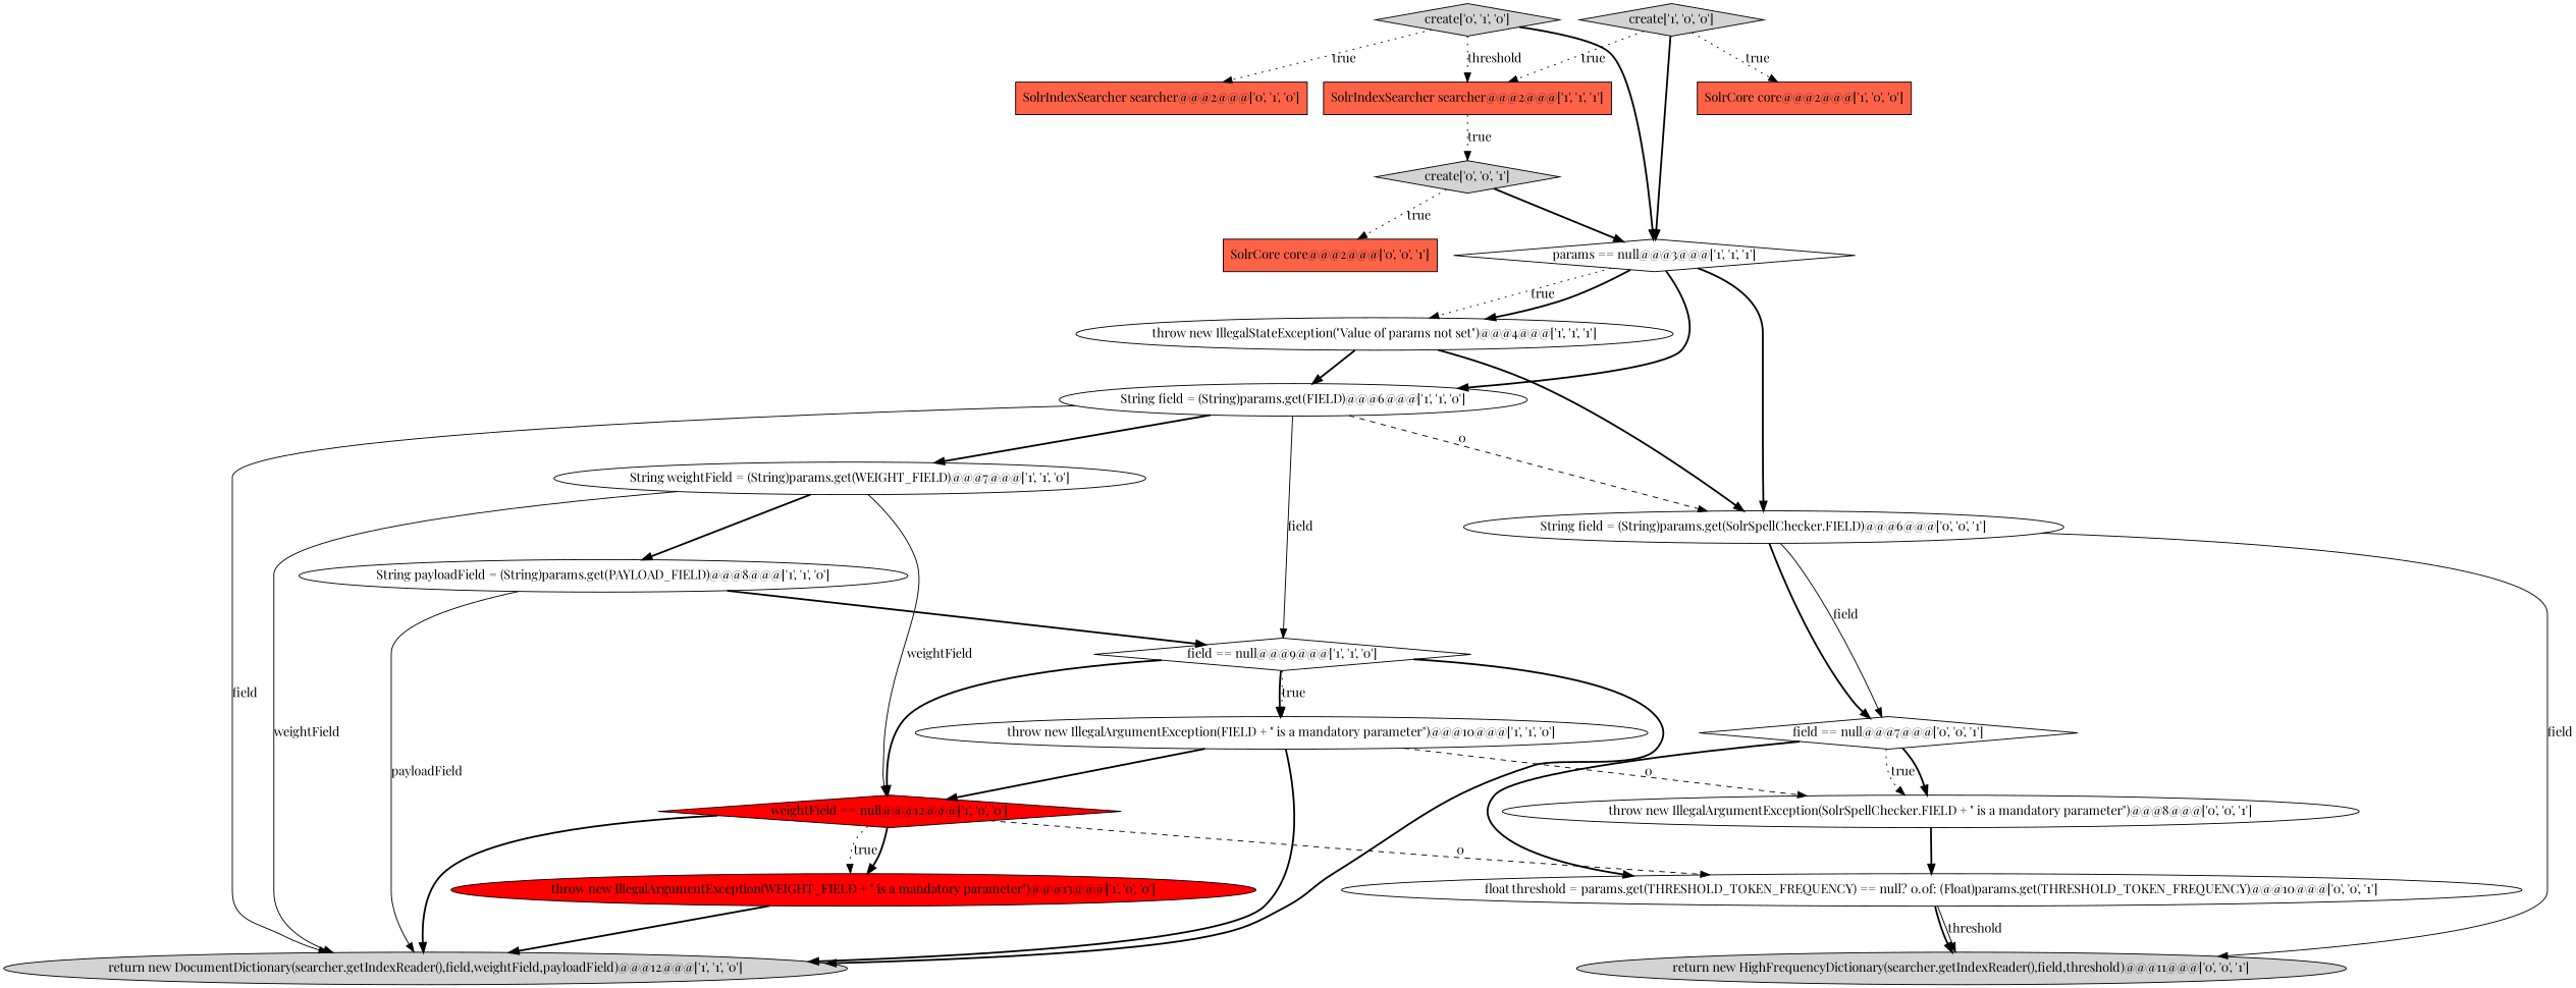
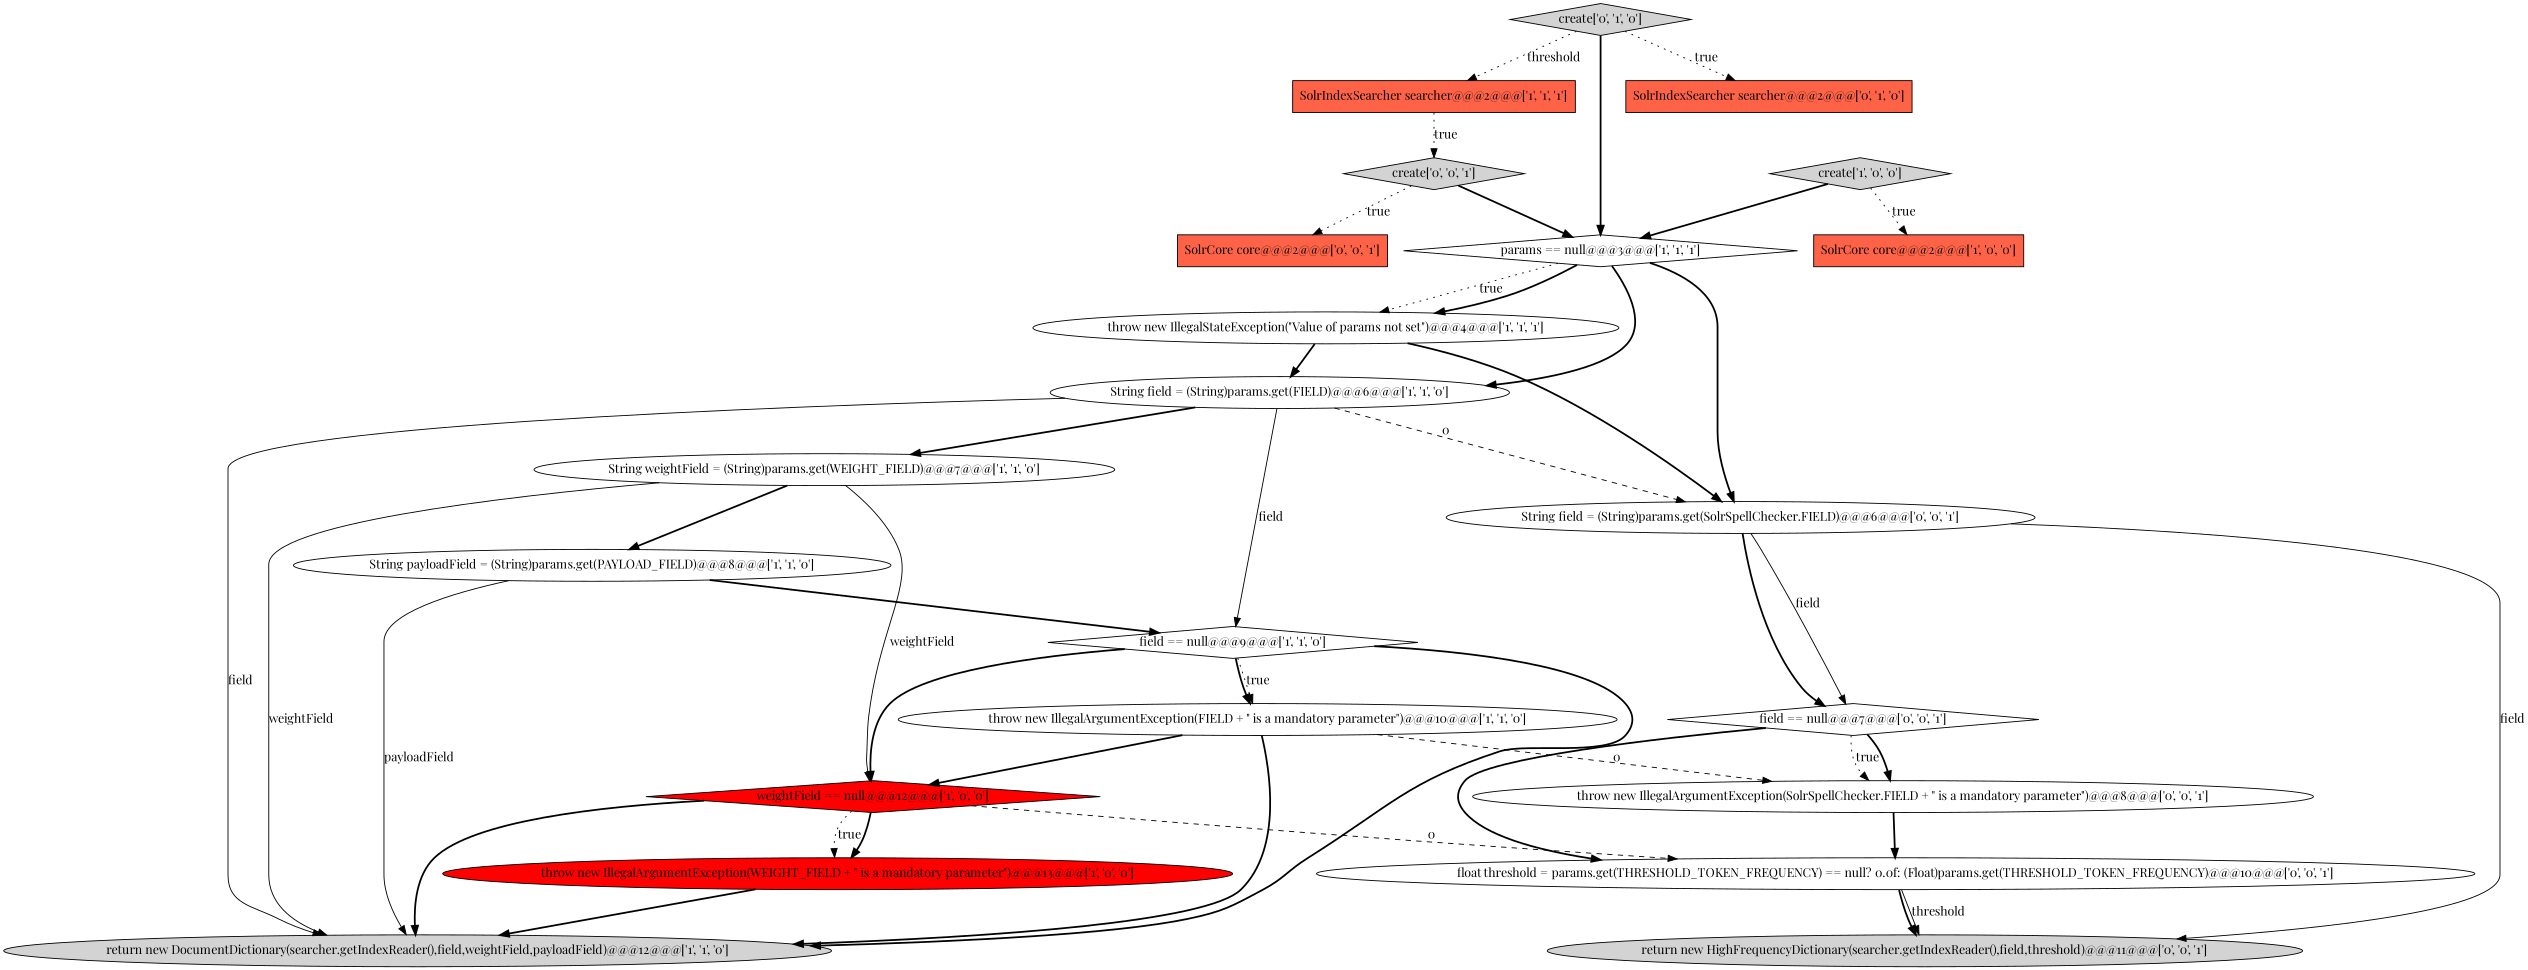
  digraph {
    fontname="Playfair Display"
    node [fillcolor=white fontname="Playfair Display" shape=ellipse style=filled]
    edge [fontname="Playfair Display" style=bold]
    n1 [fillcolor=red label="throw new IllegalArgumentException(WEIGHT_FIELD + \" is a mandatory parameter\")@@@13@@@['1', '0', '0']"]
    n2 [fillcolor=lightgray label="return new DocumentDictionary(searcher.getIndexReader(),field,weightField,payloadField)@@@12@@@['1', '1', '0']"]
    n3 [label="float threshold = params.get(THRESHOLD_TOKEN_FREQUENCY) == null? 0.0f: (Float)params.get(THRESHOLD_TOKEN_FREQUENCY)@@@10@@@['0', '0', '1']"]
    n4 [fillcolor=lightgray label="return new HighFrequencyDictionary(searcher.getIndexReader(),field,threshold)@@@11@@@['0', '0', '1']"]
    n5 [label="String payloadField = (String)params.get(PAYLOAD_FIELD)@@@8@@@['1', '1', '0']"]
    n6 [label="field == null@@@9@@@['1', '1', '0']" shape=diamond]
    n7 [label="throw new IllegalArgumentException(FIELD + \" is a mandatory parameter\")@@@10@@@['1', '1', '0']"]
    n8 [fillcolor=red label="weightField == null@@@12@@@['1', '0', '0']" shape=diamond]
    n9 [fillcolor=tomato label="SolrCore core@@@2@@@['0', '0', '1']" shape=box]
    n10 [fillcolor=lightgray label="create['0', '1', '0']" shape=diamond]
    n11 [label="params == null@@@3@@@['1', '1', '1']" shape=diamond]
    n12 [fillcolor=tomato label="SolrIndexSearcher searcher@@@2@@@['1', '1', '1']" shape=box]
    n13 [fillcolor=tomato label="SolrIndexSearcher searcher@@@2@@@['0', '1', '0']" shape=box]
    n14 [label="throw new IllegalStateException(\"Value of params not set\")@@@4@@@['1', '1', '1']"]
    n15 [label="String field = (String)params.get(FIELD)@@@6@@@['1', '1', '0']"]
    n16 [label="String field = (String)params.get(SolrSpellChecker.FIELD)@@@6@@@['0', '0', '1']"]
    n17 [fillcolor=lightgray label="create['0', '0', '1']" shape=diamond]
    n18 [label="throw new IllegalArgumentException(SolrSpellChecker.FIELD + \" is a mandatory parameter\")@@@8@@@['0', '0', '1']"]
    n19 [label="String weightField = (String)params.get(WEIGHT_FIELD)@@@7@@@['1', '1', '0']"]
    n20 [label="field == null@@@7@@@['0', '0', '1']" shape=diamond]
    n21 [fillcolor=tomato label="SolrCore core@@@2@@@['1', '0', '0']" shape=box]
    n22 [fillcolor=lightgray label="create['1', '0', '0']" shape=diamond]
    n1 -> n2
    n3 -> n4 [label=threshold style=solid]
    n3 -> n4
    n5 -> n2 [label=payloadField style=solid]
    n5 -> n6
    n6 -> n2
    n6 -> n7
    n6 -> n7 [label=true style=dotted]
    n6 -> n8
    n7 -> n2
    n7 -> n8
    n7 -> n18 [label=0 style=dashed]
    n8 -> n1 [label=true style=dotted]
    n8 -> n1
    n8 -> n2
    n8 -> n3 [label=0 style=dashed]
    n10 -> n11
    n10 -> n12 [label=threshold style=dotted]
    n10 -> n13 [label=true style=dotted]
    n11 -> n14 [label=true style=dotted]
    n11 -> n14
    n11 -> n15
    n11 -> n16
    n12 -> n17 [label=true style=dotted]
    n14 -> n15
    n14 -> n16
    n15 -> n2 [label=field style=solid]
    n15 -> n6 [label=field style=solid]
    n15 -> n16 [label=0 style=dashed]
    n15 -> n19
    n16 -> n4 [label=field style=solid]
    n16 -> n20
    n16 -> n20 [label=field style=solid]
    n17 -> n9 [label=true style=dotted]
    n17 -> n11
    n18 -> n3
    n19 -> n2 [label=weightField style=solid]
    n19 -> n5
    n19 -> n8 [label=weightField style=solid]
    n20 -> n3
    n20 -> n18 [label=true style=dotted]
    n20 -> n18
    n22 -> n11
-   n22 -> n12 [label=true style=dotted]
    n22 -> n21 [label=true style=dotted]
  }
